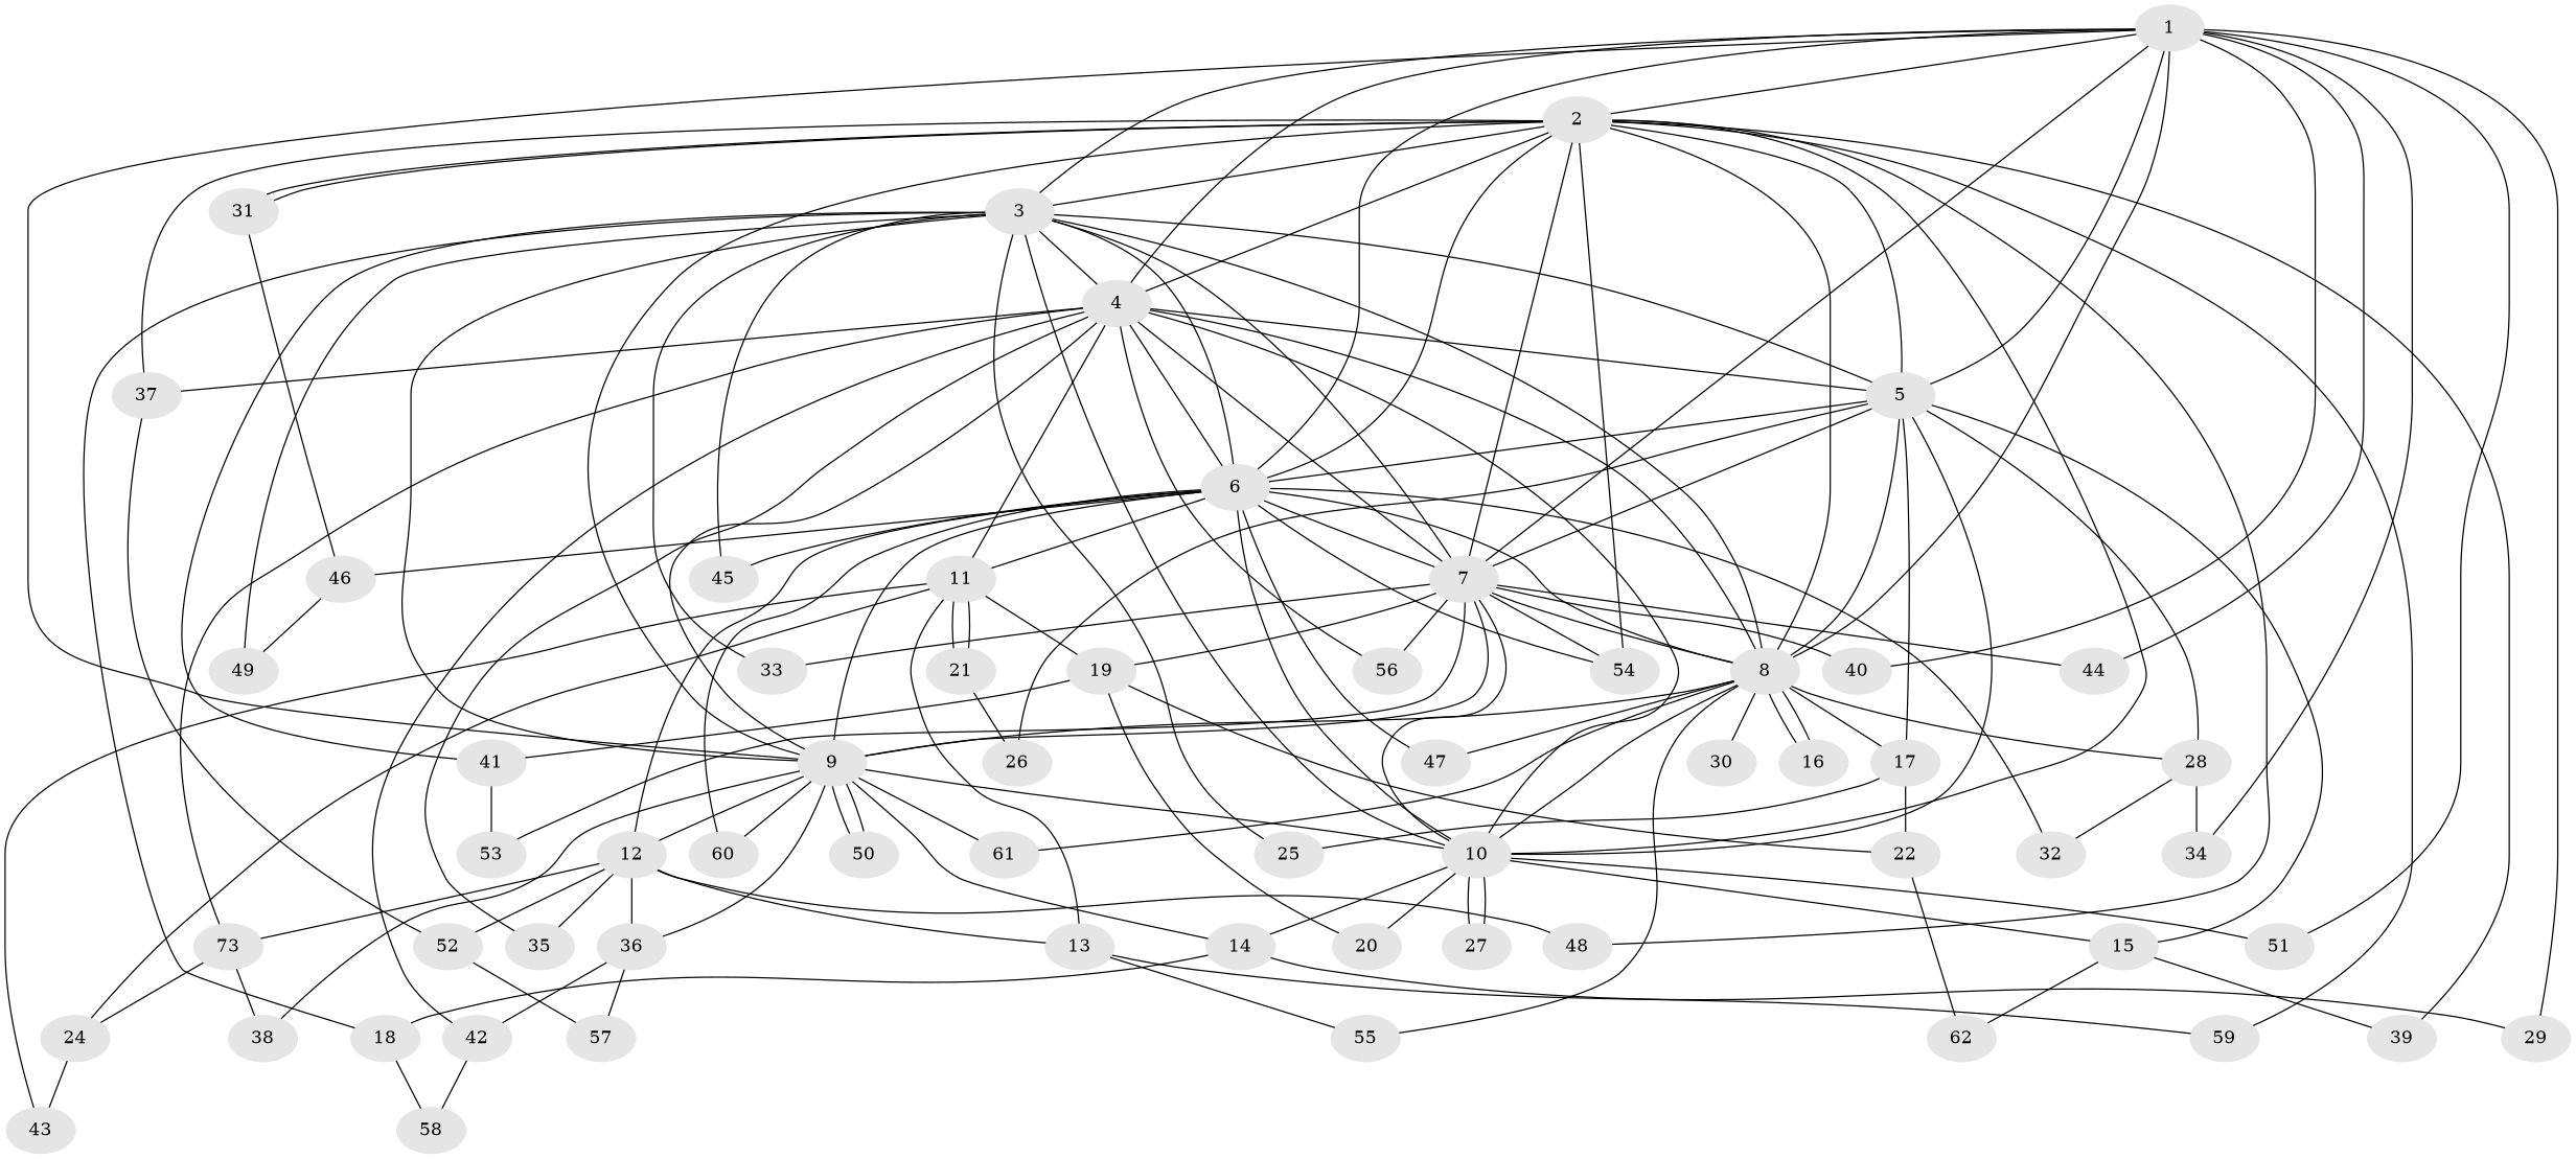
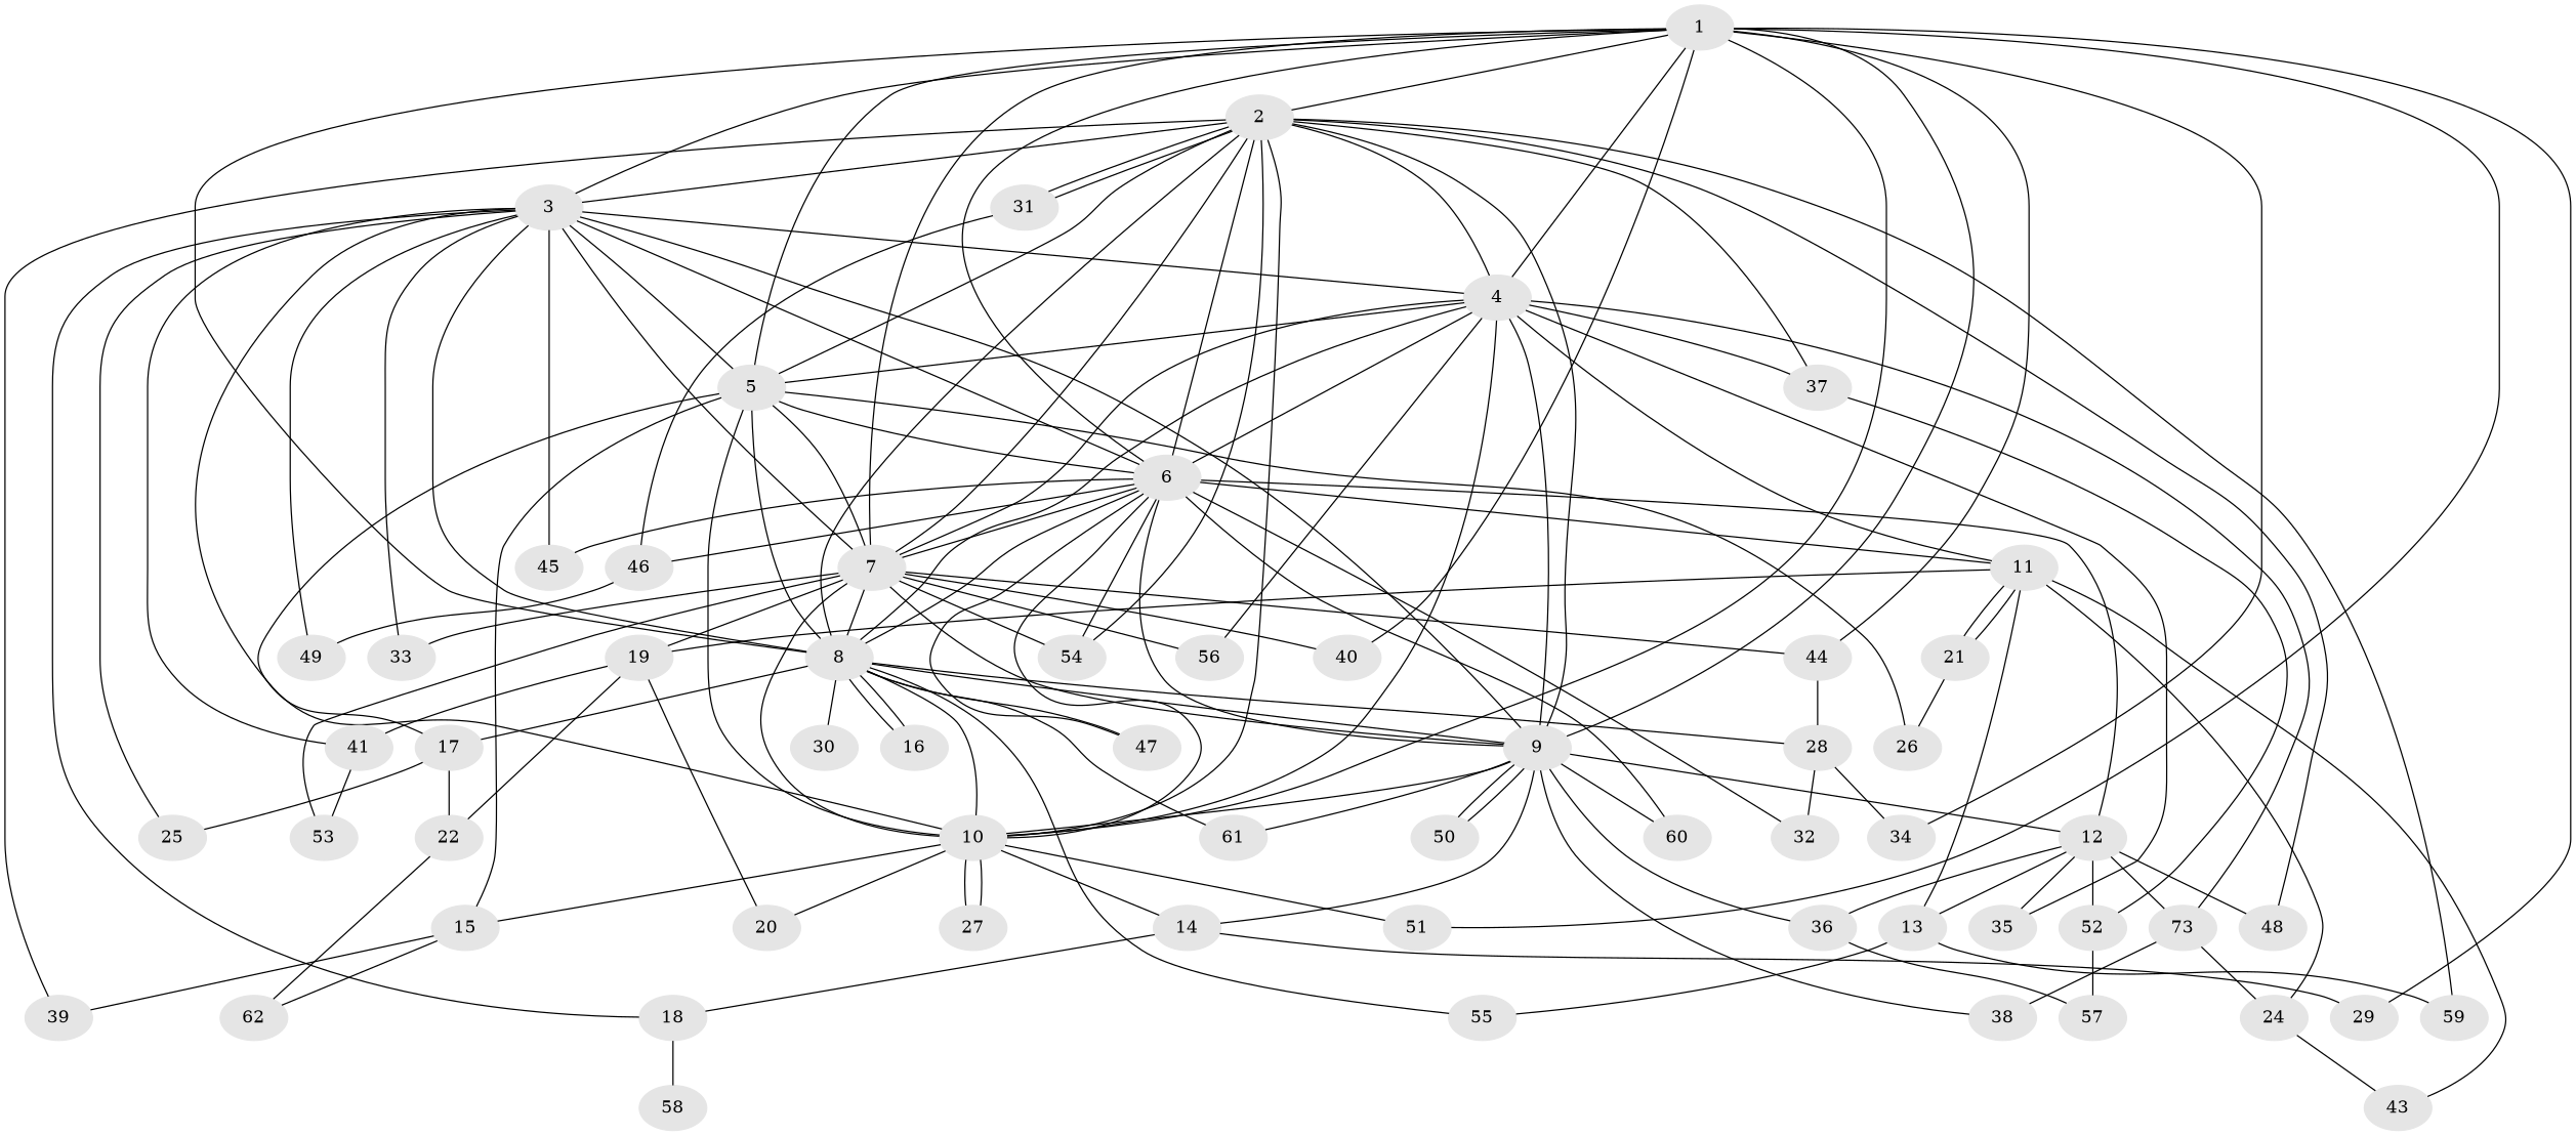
  graph {
    node [color=gray90 style=filled]
    1
    2
    3
    4
    5
    6
    7
    8
    9
    10
    29
    34
    40
    44
    51
    31
    37
    39
    48
    54
    59
    18
    25
    33
    41
    45
    49
    11
    n29 [label=73]
    35
-   42
    56
    15
    17
    26
    28
    12
    32
    46
    47
    60
    19
    53
    30
    16
    55
    61
    14
    36
    38
    50
    20
    27
    52
    58
    13
    21
    24
    43
    62
    22
    57
    1 -- 2
    1 -- 3
    1 -- 4
    1 -- 5
    1 -- 6
    1 -- 7
    1 -- 8
    1 -- 9
+   1 -- 10
    1 -- 29
    1 -- 34
    1 -- 40
    1 -- 44
    1 -- 51
    2 -- 3
    2 -- 4
    2 -- 5
    2 -- 6
    2 -- 7
    2 -- 8
    2 -- 9
    2 -- 10
    2 -- 31
    2 -- 31
    2 -- 37
    2 -- 39
    2 -- 48
    2 -- 54
    2 -- 59
    3 -- 4
    3 -- 5
    3 -- 6
    3 -- 7
    3 -- 8
    3 -- 9
    3 -- 10
    3 -- 18
    3 -- 25
    3 -- 33
    3 -- 41
    3 -- 45
    3 -- 49
    4 -- 5
    4 -- 6
    4 -- 7
    4 -- 8
    4 -- 9
    4 -- 10
    4 -- 37
    4 -- 11
    4 -- n29
    4 -- 35
-   4 -- 42
    4 -- 56
    5 -- 6
    5 -- 7
    5 -- 8
    5 -- 10
    5 -- 15
    5 -- 17
    5 -- 26
-   5 -- 28
+   44 -- 28
    6 -- 7
    6 -- 8
    6 -- 9
    6 -- 10
    6 -- 54
    6 -- 45
    6 -- 11
    6 -- 12
    6 -- 32
    6 -- 46
    6 -- 47
    6 -- 60
    7 -- 8
    7 -- 9
    7 -- 10
    7 -- 40
    7 -- 44
    7 -- 54
    7 -- 33
    7 -- 56
    7 -- 19
    7 -- 53
    8 -- 9
    8 -- 10
    8 -- 17
    8 -- 28
    8 -- 47
    8 -- 30
    8 -- 16
    8 -- 16
    8 -- 55
    8 -- 61
    9 -- 10
    9 -- 12
    9 -- 60
    9 -- 61
    9 -- 14
    9 -- 36
    9 -- 38
    9 -- 50
    9 -- 50
    10 -- 51
    10 -- 15
    10 -- 14
    10 -- 20
    10 -- 27
    10 -- 27
    31 -- 46
    37 -- 52
    18 -- 58
    41 -- 53
    11 -- 19
    11 -- 13
    11 -- 21
    11 -- 21
    11 -- 24
    11 -- 43
    n29 -- 38
    n29 -- 24
-   42 -- 58
    15 -- 39
    15 -- 62
    17 -- 25
    17 -- 22
    28 -- 34
    28 -- 32
    12 -- 48
    12 -- n29
    12 -- 35
    12 -- 36
    12 -- 52
    12 -- 13
    46 -- 49
    19 -- 41
    19 -- 20
    19 -- 22
    14 -- 29
    14 -- 18
-   36 -- 42
    36 -- 57
    52 -- 57
    13 -- 59
    13 -- 55
    21 -- 26
    24 -- 43
    22 -- 62
  }
